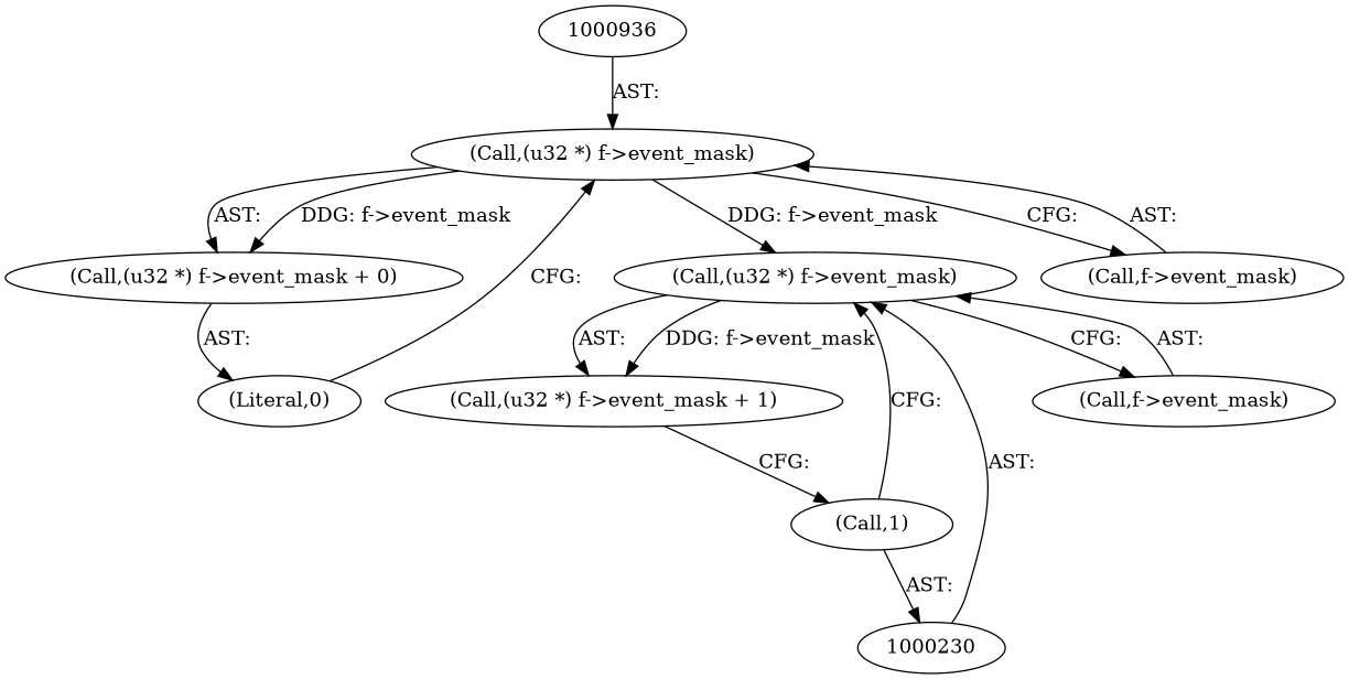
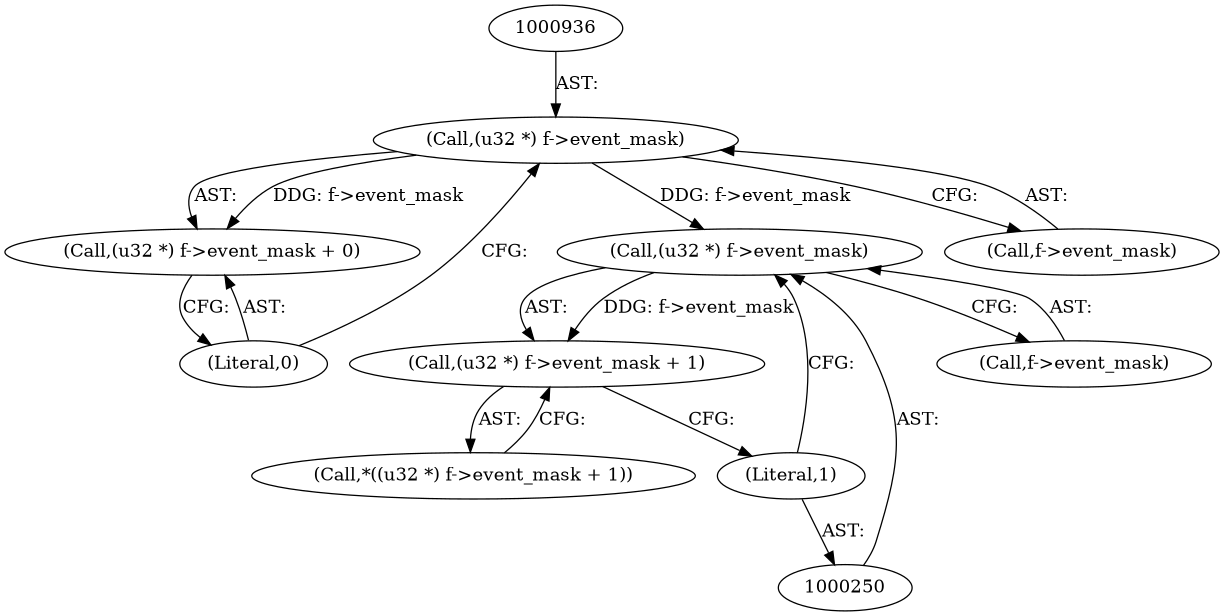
  digraph {
    n1 [label="(Call,(u32 *) f->event_mask)"]
    n2 [label="(Call,(u32 *) f->event_mask + 0)"]
    n3 [label="(Call,(u32 *) f->event_mask)"]
    n4 [label="(Call,f->event_mask)"]
    n5 [label="(Literal,0)"]
    n6 [label="(Call,(u32 *) f->event_mask + 1)"]
    n7 [label="(Call,f->event_mask)"]
-   n9 [label="(Call,1)"]
-   1000250 [label=1000230]
+   n8 [label="(Call,*((u32 *) f->event_mask + 1))"]
+   n9 [label="(Literal,1)"]
+   1000250
    n11 [label=1000936]
    n1 -> n2 [label="AST: "]
    n1 -> n2 [label="DDG: f->event_mask"]
    n1 -> n3 [label="DDG: f->event_mask"]
    n1 -> n4 [label="CFG: "]
-   n2 -> n5 [label="AST: "]
+   n2 -> n5 [label="CFG: "]
    n3 -> n6 [label="AST: "]
    n3 -> n6 [label="DDG: f->event_mask"]
    n3 -> n7 [label="CFG: "]
    n4 -> n1 [label="AST: "]
    n5 -> n1 [label="CFG: "]
+   n5 -> n2 [label="AST: "]
+   n6 -> n8 [label="AST: "]
    n6 -> n9 [label="CFG: "]
    n7 -> n3 [label="AST: "]
+   n8 -> n6 [label="CFG: "]
    n9 -> n3 [label="CFG: "]
    n9 -> 1000250 [label="AST: "]
    1000250 -> n3 [label="AST: "]
    n11 -> n1 [label="AST: "]
  }
